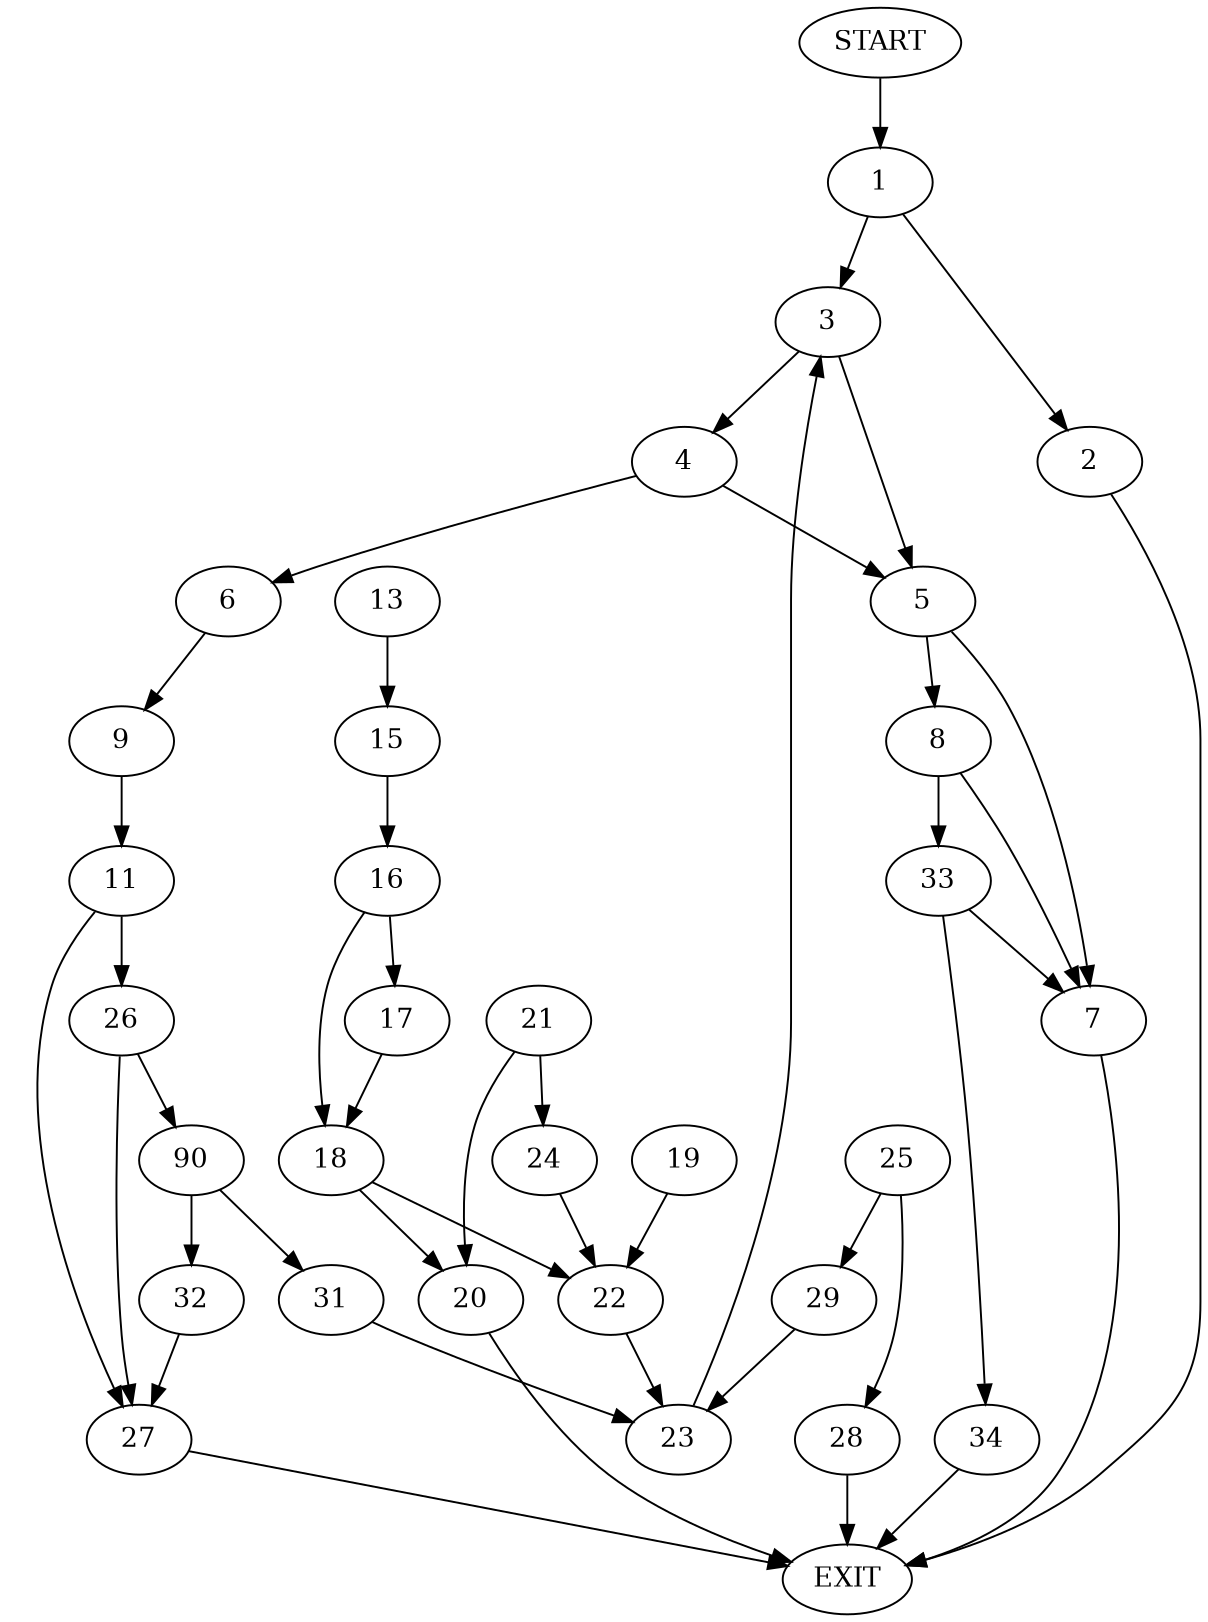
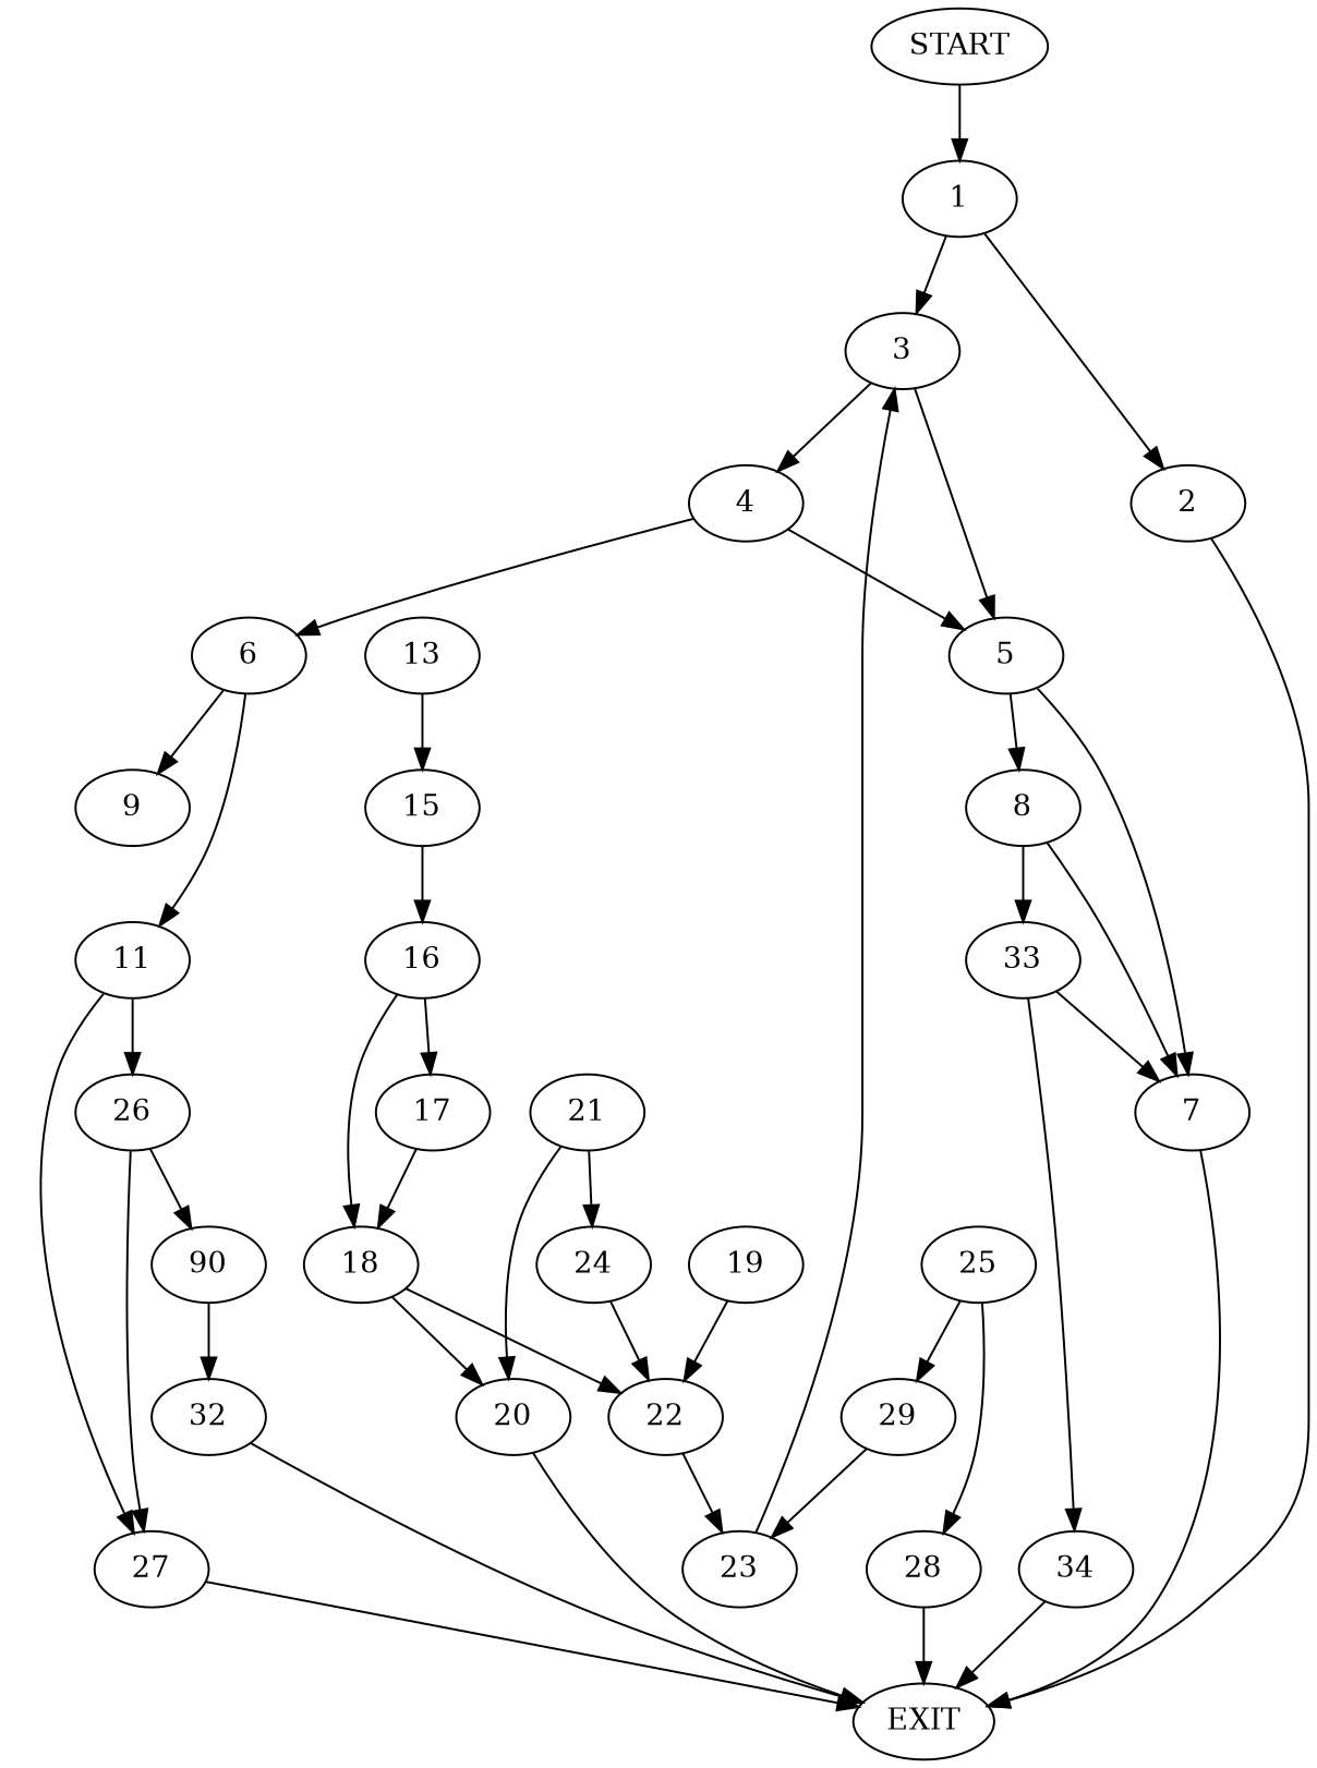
  digraph {
    n1 [label=START]
    1
    2
    3
    n5 [label=EXIT]
    4
    5
    6
    7
    8
    9
    33
    11
    34
    26
    27
    13
    15
    n19 [label=90]
    25
    28
    29
    16
    17
    18
    20
    22
    19
    21
    24
    23
-   31
    32
    n1 -> 1
    1 -> 2
    1 -> 3
    2 -> n5
    3 -> 4
    3 -> 5
    4 -> 5
    4 -> 6
    5 -> 7
    5 -> 8
    6 -> 9
    7 -> n5
    8 -> 7
    8 -> 33
-   9 -> 11
+   6 -> 11
    33 -> 7
    33 -> 34
    11 -> 26
    11 -> 27
    34 -> n5
    26 -> 27
    26 -> n19
    27 -> n5
    13 -> 15
    15 -> 16
-   n19 -> 31
    n19 -> 32
    25 -> 28
    25 -> 29
    28 -> n5
    29 -> 23
    16 -> 17
    16 -> 18
    17 -> 18
    18 -> 20
    18 -> 22
    20 -> n5
    22 -> 23
    19 -> 22
    21 -> 20
    21 -> 24
    24 -> 22
    23 -> 3
-   31 -> 23
-   32 -> 27
+   32 -> n5
  }
